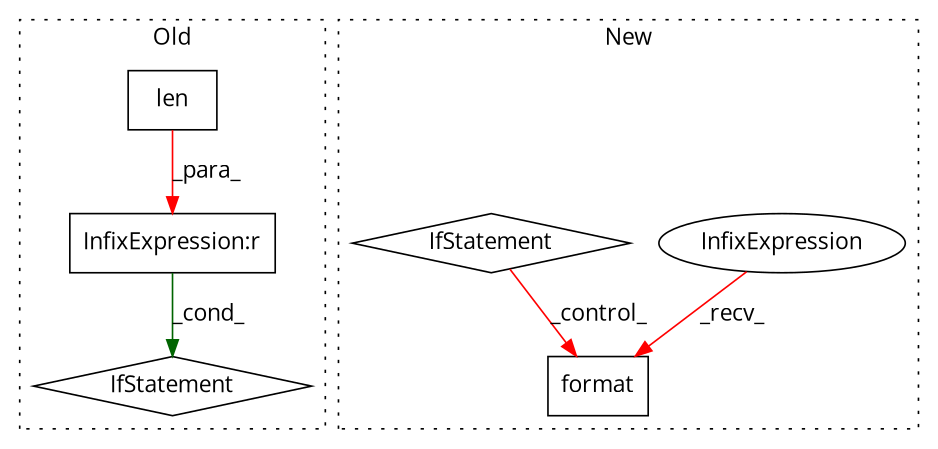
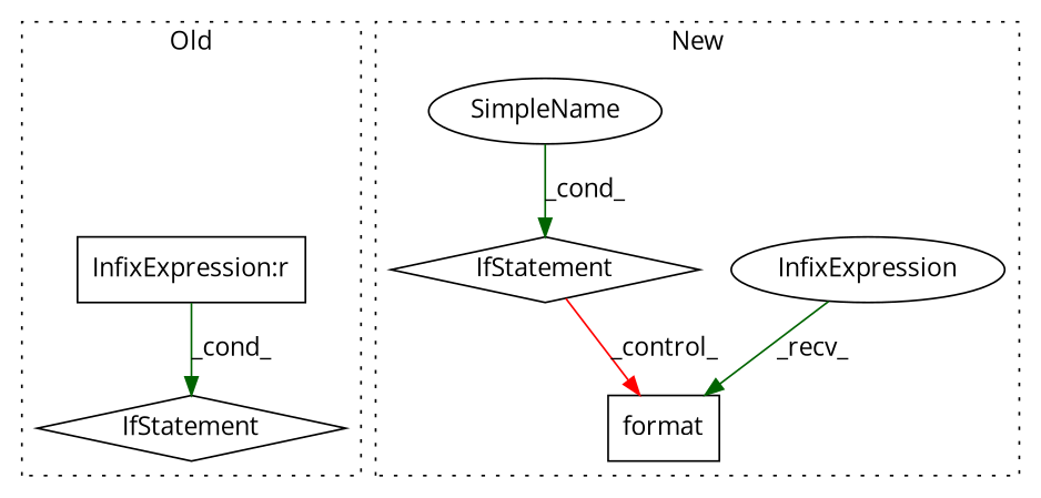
  digraph {
    fontname="Open Sans"
    node [a=32 fontname="Open Sans" shape=box]
    edge [color=red fontname="Open Sans"]
-   n1 [l="4,1" label=len s="1152,1166"]
    n2 [a=25 l="4,2" label=IfStatement s="1126,1167" shape=diamond]
    n3 [a=27 l=4 label="InfixExpression:r" s=1148]
    n4 [l="7,1" label=format s="1277,1293"]
    n5 [a=45 l=56 label=InfixExpression s=1220 shape=ellipse]
    n6 [a=25 l="10,2" label=IfStatement s="1134,1160" shape=diamond]
+   n7 [a=42 label=SimpleName shape=ellipse]
    subgraph cluster_1 {
      label=Old
      style=dotted
-     n1
      n2
      n3
    }
    subgraph cluster_2 {
      label=New
      style=dotted
      n4
      n5
      n6
+     n7
    }
-   n1 -> n3 [label=_para_]
    n3 -> n2 [color=darkgreen label=_cond_]
-   n5 -> n4 [label=_recv_]
+   n5 -> n4 [color=darkgreen label=_recv_]
    n6 -> n4 [label=_control_]
+   n7 -> n6 [color=darkgreen label=_cond_]
  }
